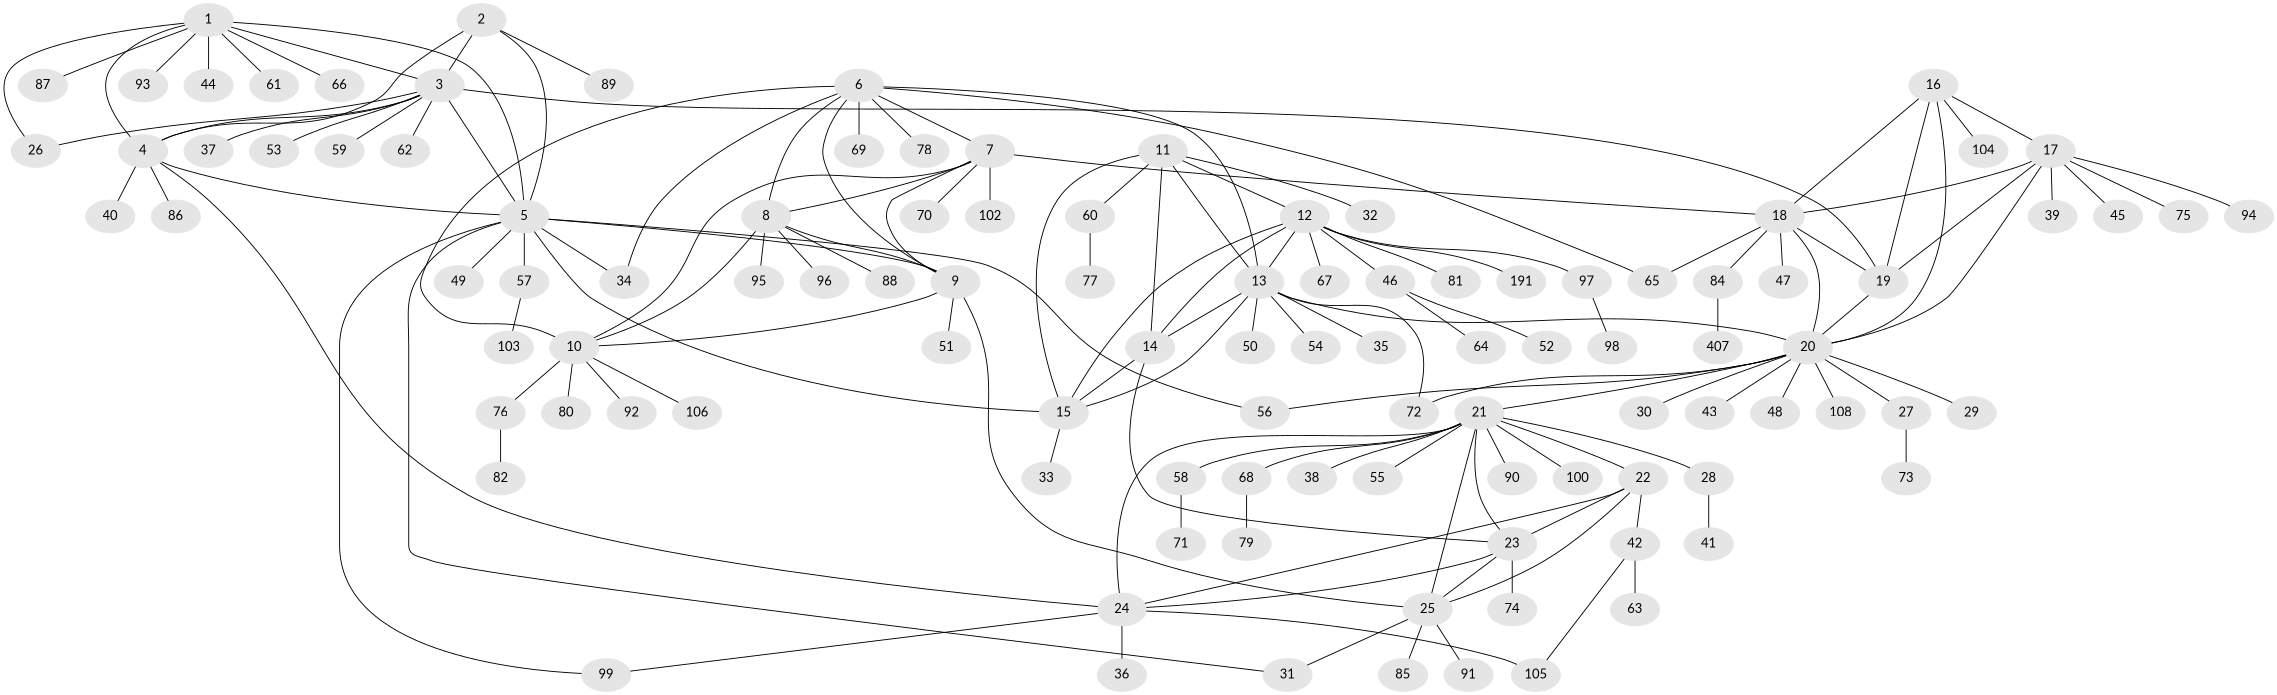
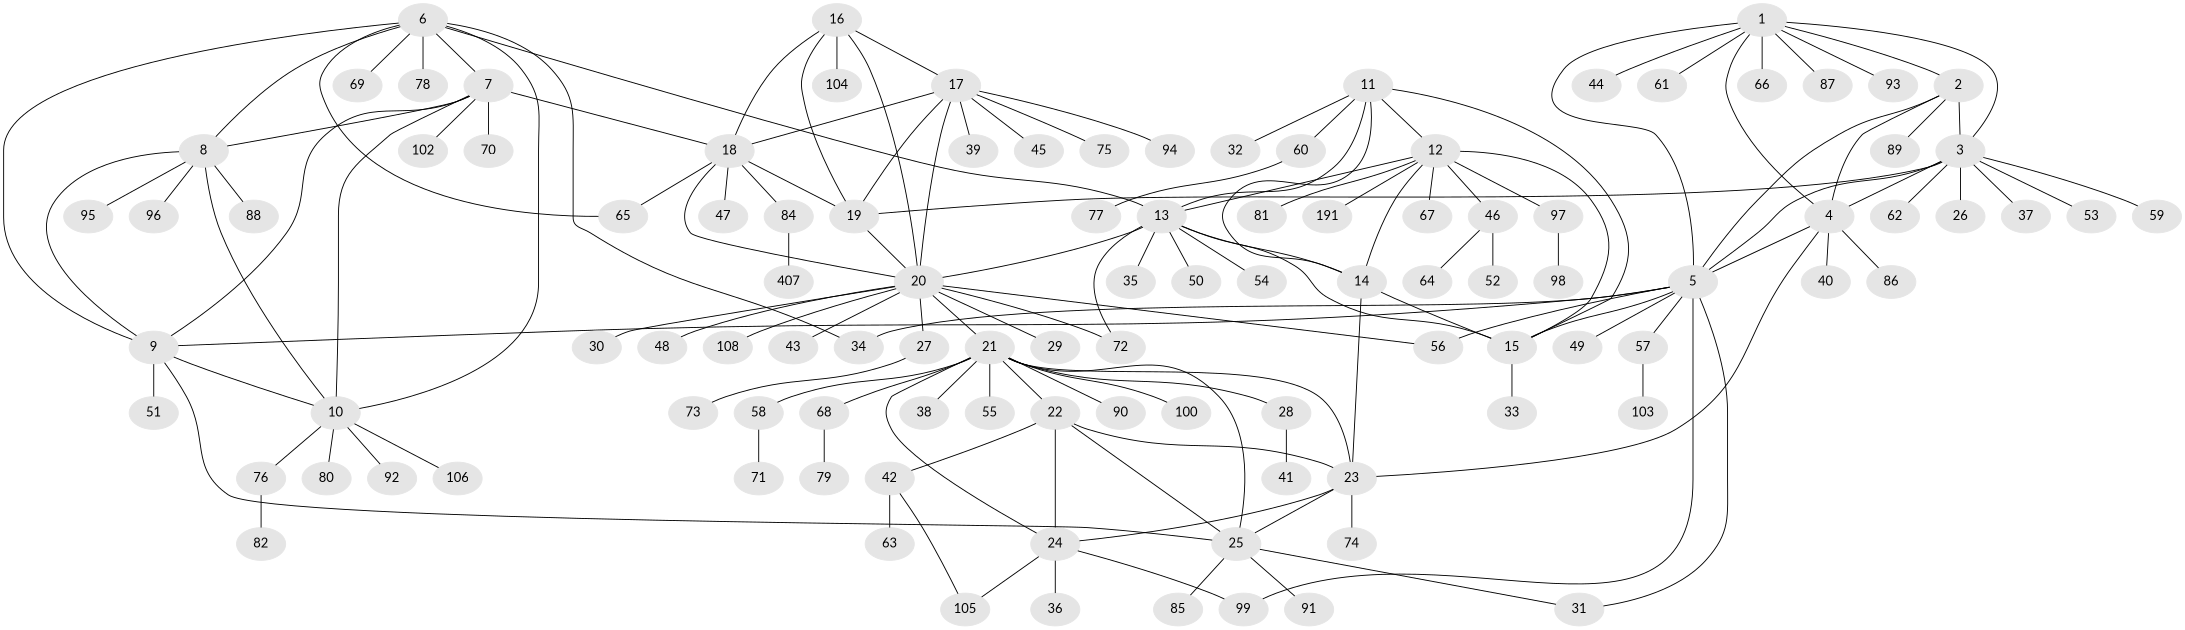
  graph {
    fontname=Lato
    node [color=gray90 fontname=Lato style=filled]
    edge [fontname=Lato]
    1
    2
    3
    4
    5
    44
    61
    66
    87
    93
    89
    19
    26
    37
    53
    59
    62
    24
    40
    86
    9
    15
    31
    34
    49
    56
    57
    99
    20
    36
    105
    10
    25
    51
    33
    103
    6
    7
    8
    13
    65
    69
    78
    18
    70
    102
    88
    95
    96
    76
    80
    92
    106
    14
    35
    50
    54
    72
    47
    84
    85
    91
    82
    11
    12
    32
    60
    46
    67
    81
    97
    n72 [label=191]
    23
    77
    52
    64
    98
    21
    27
    29
    30
    43
    48
    108
    74
    16
    17
    104
    39
    45
    75
    94
    n93 [label=407]
    22
    28
    38
    55
    58
    68
    90
    100
    73
    42
    41
    71
    79
    63
-   1 -- 26
+   1 -- 2
    1 -- 3
    1 -- 4
    1 -- 5
    1 -- 44
    1 -- 61
    1 -- 66
    1 -- 87
    1 -- 93
    2 -- 3
    2 -- 4
    2 -- 5
    2 -- 89
    3 -- 4
    3 -- 5
    3 -- 19
    3 -- 26
    3 -- 37
    3 -- 53
    3 -- 59
    3 -- 62
    4 -- 5
-   4 -- 24
+   4 -- 23
    4 -- 40
    4 -- 86
    5 -- 9
    5 -- 15
    5 -- 31
    5 -- 34
    5 -- 49
    5 -- 56
    5 -- 57
    5 -- 99
    19 -- 20
    24 -- 99
    24 -- 36
    24 -- 105
    9 -- 10
    9 -- 25
    9 -- 51
    15 -- 33
    57 -- 103
    20 -- 56
    20 -- 72
    20 -- 21
    20 -- 27
    20 -- 29
    20 -- 30
    20 -- 43
    20 -- 48
    20 -- 108
    10 -- 76
    10 -- 80
    10 -- 92
    10 -- 106
    25 -- 31
    25 -- 85
    25 -- 91
    6 -- 9
    6 -- 34
    6 -- 10
    6 -- 7
    6 -- 8
    6 -- 13
    6 -- 65
    6 -- 69
    6 -- 78
    7 -- 9
    7 -- 10
    7 -- 8
    7 -- 18
    7 -- 70
    7 -- 102
    8 -- 9
    8 -- 10
    8 -- 88
    8 -- 95
    8 -- 96
    13 -- 15
    13 -- 20
    13 -- 14
    13 -- 35
    13 -- 50
    13 -- 54
    13 -- 72
    18 -- 19
    18 -- 20
    18 -- 65
    18 -- 47
    18 -- 84
    76 -- 82
    14 -- 15
    14 -- 23
    84 -- n93
    11 -- 15
    11 -- 13
    11 -- 14
    11 -- 12
    11 -- 32
    11 -- 60
    12 -- 15
    12 -- 13
    12 -- 14
    12 -- 46
    12 -- 67
    12 -- 81
    12 -- 97
    12 -- n72
    60 -- 77
    46 -- 52
    46 -- 64
    97 -- 98
    23 -- 24
    23 -- 25
    23 -- 74
    21 -- 24
    21 -- 25
    21 -- 23
    21 -- 22
    21 -- 28
    21 -- 38
    21 -- 55
    21 -- 58
    21 -- 68
    21 -- 90
    21 -- 100
    27 -- 73
    16 -- 19
    16 -- 20
    16 -- 18
    16 -- 17
    16 -- 104
    17 -- 19
    17 -- 20
    17 -- 18
    17 -- 39
    17 -- 45
    17 -- 75
    17 -- 94
    22 -- 24
    22 -- 25
    22 -- 23
    22 -- 42
    28 -- 41
    58 -- 71
    68 -- 79
    42 -- 105
    42 -- 63
  }
